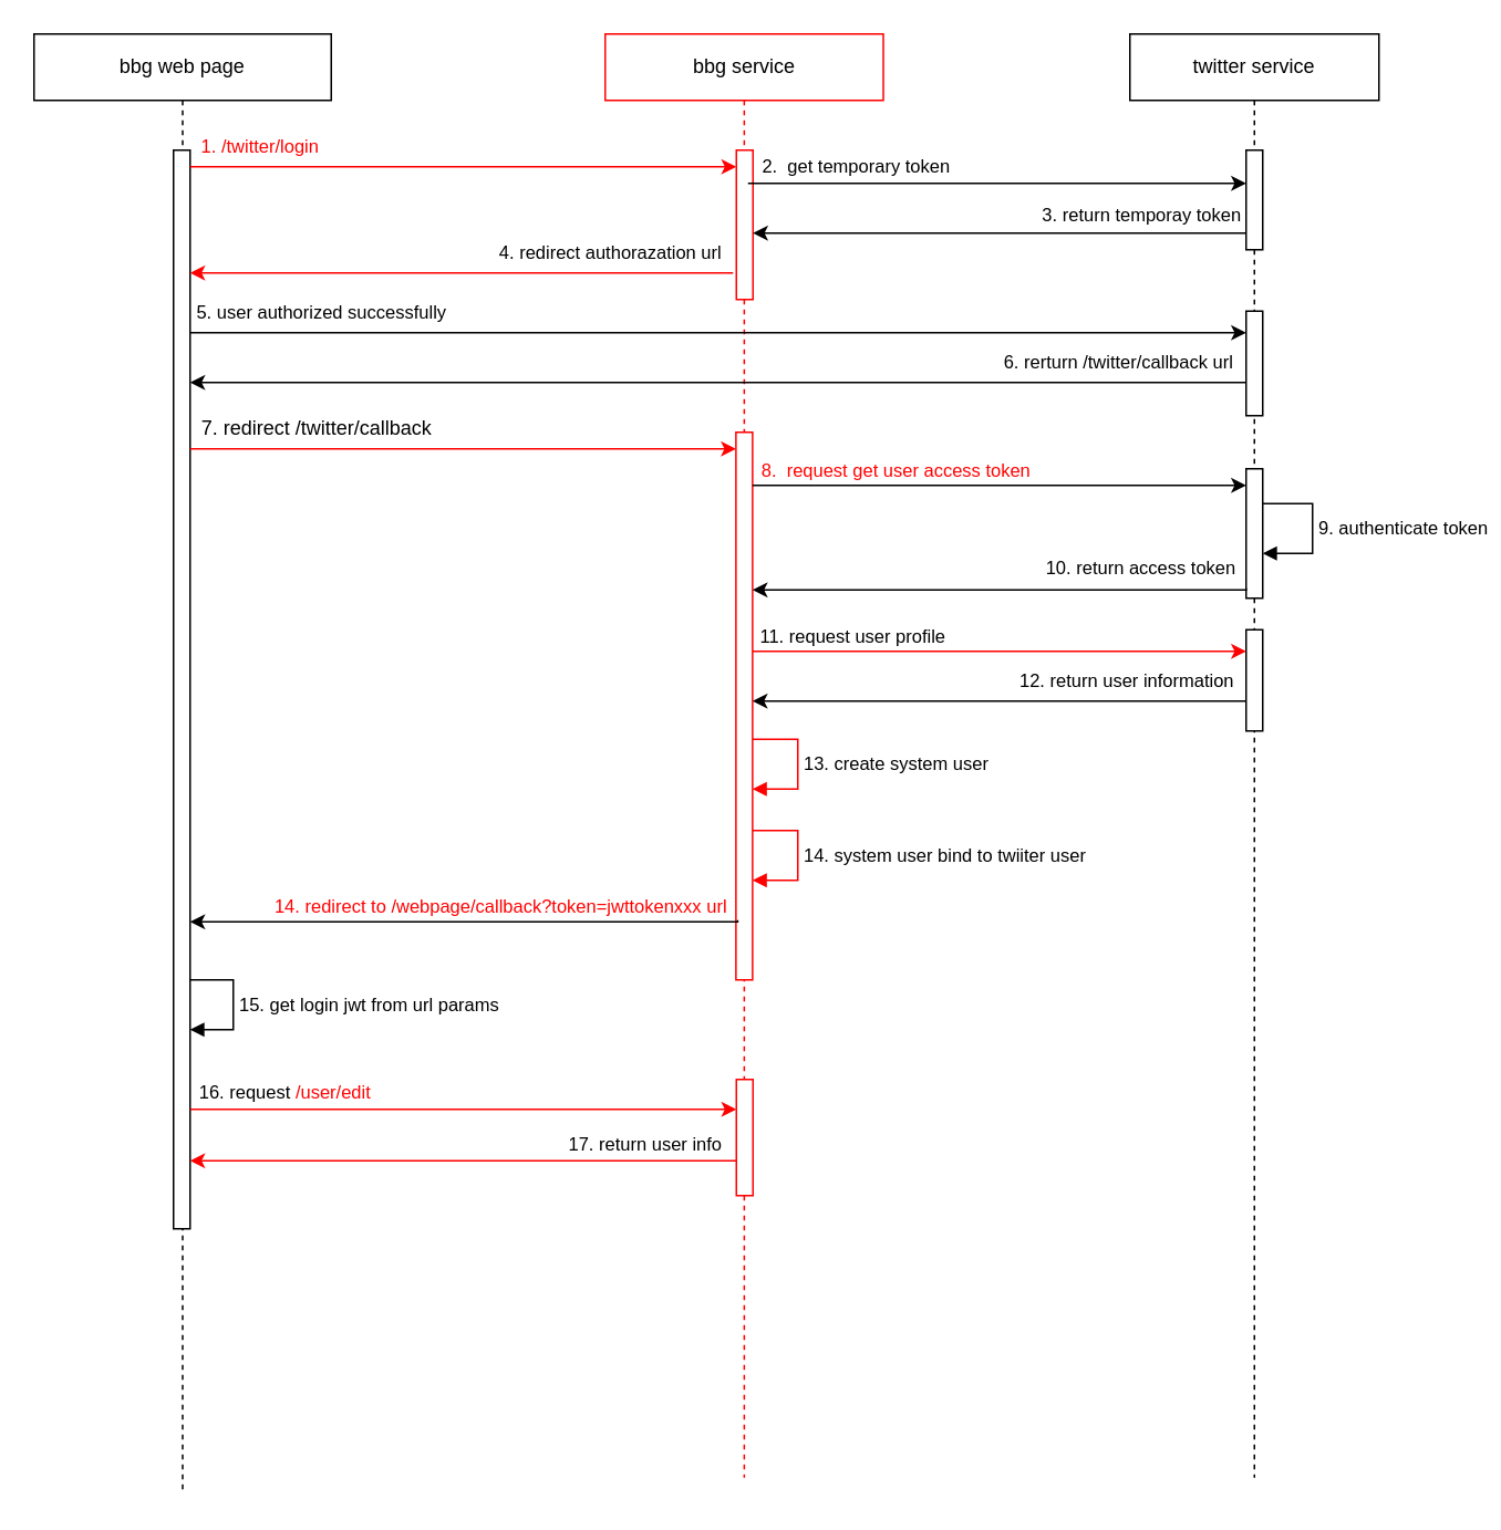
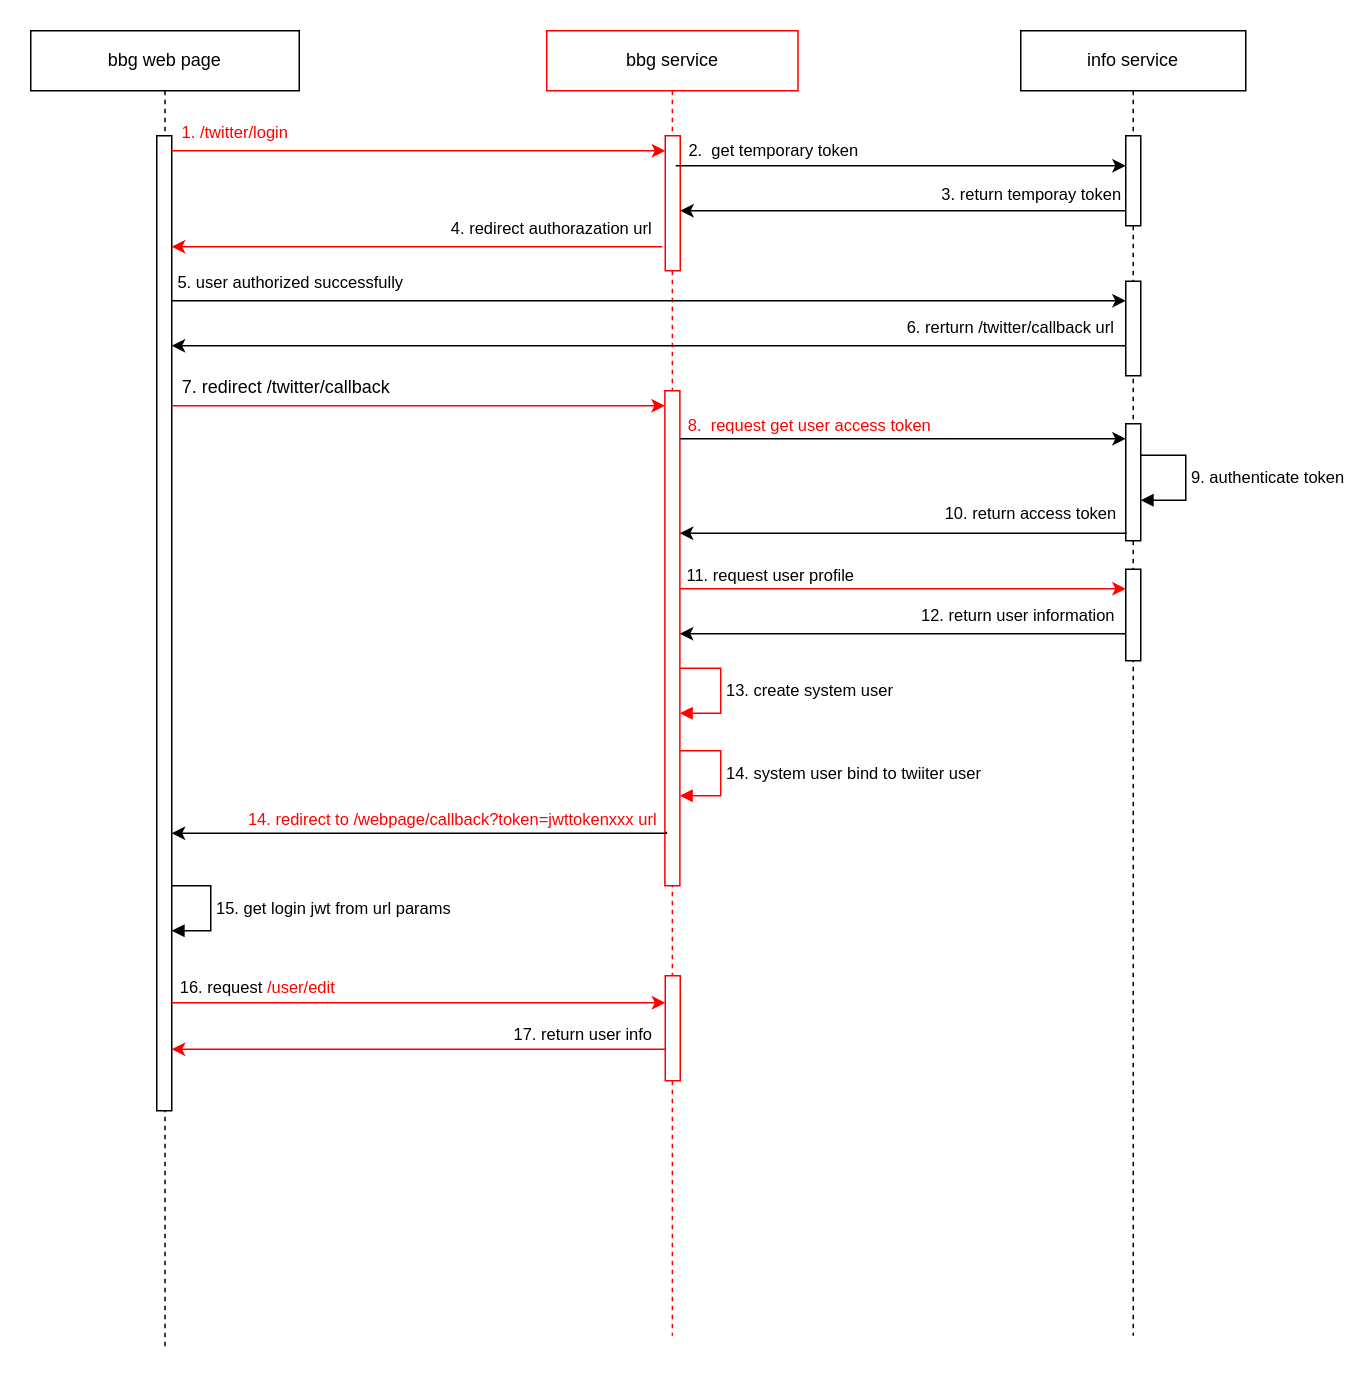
  <mxCell id="0" />
  <mxCell id="1" parent="0" />
  <mxCell id="2" value="bbg web page" style="shape=umlLifeline;perimeter=lifelinePerimeter;whiteSpace=wrap;html=1;container=1;dropTarget=0;collapsible=0;recursiveResize=0;outlineConnect=0;portConstraint=eastwest;newEdgeStyle={&quot;curved&quot;:0,&quot;rounded&quot;:0};" vertex="1" parent="1"><mxGeometry x="20" y="20" width="179" height="880" as="geometry" /></mxCell>
  <mxCell id="3" value="" style="html=1;points=[[0,0,0,0,5],[0,1,0,0,-5],[1,0,0,0,5],[1,1,0,0,-5]];perimeter=orthogonalPerimeter;outlineConnect=0;targetShapes=umlLifeline;portConstraint=eastwest;newEdgeStyle={&quot;curved&quot;:0,&quot;rounded&quot;:0};" vertex="1" parent="2"><mxGeometry x="84" y="70" width="10" height="650" as="geometry" /></mxCell>
  <mxCell id="4" value="15. get login jwt from url params" style="html=1;align=left;spacingLeft=2;endArrow=block;rounded=0;edgeStyle=orthogonalEdgeStyle;curved=0;rounded=0;" edge="1" parent="2" source="3" target="3"><mxGeometry relative="1" as="geometry"><mxPoint x="110" y="570" as="sourcePoint" /><Array as="points"><mxPoint x="120" y="570" /><mxPoint x="120" y="600" /></Array><mxPoint x="110" y="600" as="targetPoint" /><mxPoint as="offset" /></mxGeometry></mxCell>
  <mxCell id="5" value="bbg service" style="shape=umlLifeline;perimeter=lifelinePerimeter;whiteSpace=wrap;html=1;container=1;dropTarget=0;collapsible=0;recursiveResize=0;outlineConnect=0;portConstraint=eastwest;newEdgeStyle={&quot;curved&quot;:0,&quot;rounded&quot;:0};strokeColor=#FF0000;" vertex="1" parent="1"><mxGeometry x="364" y="20" width="167.5" height="870" as="geometry" /></mxCell>
  <mxCell id="6" value="" style="html=1;points=[[0,0,0,0,5],[0,1,0,0,-5],[1,0,0,0,5],[1,1,0,0,-5]];perimeter=orthogonalPerimeter;outlineConnect=0;targetShapes=umlLifeline;portConstraint=eastwest;newEdgeStyle={&quot;curved&quot;:0,&quot;rounded&quot;:0};strokeColor=#FF0000;" vertex="1" parent="5"><mxGeometry x="79" y="70" width="10" height="90" as="geometry" /></mxCell>
  <mxCell id="7" value="" style="html=1;points=[[0,0,0,0,5],[0,1,0,0,-5],[1,0,0,0,5],[1,1,0,0,-5]];perimeter=orthogonalPerimeter;outlineConnect=0;targetShapes=umlLifeline;portConstraint=eastwest;newEdgeStyle={&quot;curved&quot;:0,&quot;rounded&quot;:0};strokeColor=#FF0000;" vertex="1" parent="5"><mxGeometry x="78.75" y="240" width="10" height="330" as="geometry" /></mxCell>
  <mxCell id="8" value="13. create system user" style="html=1;align=left;spacingLeft=2;endArrow=block;rounded=0;edgeStyle=orthogonalEdgeStyle;curved=0;rounded=0;strokeColor=#FF0000;" edge="1" parent="5" source="7" target="7"><mxGeometry relative="1" as="geometry"><mxPoint x="106" y="425" as="sourcePoint" /><Array as="points"><mxPoint x="116" y="425" /><mxPoint x="116" y="455" /></Array><mxPoint x="106" y="455" as="targetPoint" /></mxGeometry></mxCell>
  <mxCell id="9" value="14. system user bind to twiiter user&amp;nbsp;" style="html=1;align=left;spacingLeft=2;endArrow=block;rounded=0;edgeStyle=orthogonalEdgeStyle;curved=0;rounded=0;strokeColor=#FF0000;" edge="1" parent="5" source="7" target="7"><mxGeometry relative="1" as="geometry"><mxPoint x="96" y="480" as="sourcePoint" /><Array as="points"><mxPoint x="116" y="480" /><mxPoint x="116" y="510" /></Array><mxPoint x="96" y="510" as="targetPoint" /></mxGeometry></mxCell>
  <mxCell id="10" value="" style="html=1;points=[[0,0,0,0,5],[0,1,0,0,-5],[1,0,0,0,5],[1,1,0,0,-5]];perimeter=orthogonalPerimeter;outlineConnect=0;targetShapes=umlLifeline;portConstraint=eastwest;newEdgeStyle={&quot;curved&quot;:0,&quot;rounded&quot;:0};strokeColor=#FF0000;" vertex="1" parent="5"><mxGeometry x="79" y="630" width="10" height="70" as="geometry" /></mxCell>
- <mxCell id="11" value="twitter service" style="shape=umlLifeline;perimeter=lifelinePerimeter;whiteSpace=wrap;html=1;container=1;dropTarget=0;collapsible=0;recursiveResize=0;outlineConnect=0;portConstraint=eastwest;newEdgeStyle={&quot;curved&quot;:0,&quot;rounded&quot;:0};" vertex="1" parent="1"><mxGeometry x="680" y="20" width="150" height="870" as="geometry" /></mxCell>
+ <mxCell id="11" value="info service" style="shape=umlLifeline;perimeter=lifelinePerimeter;whiteSpace=wrap;html=1;container=1;dropTarget=0;collapsible=0;recursiveResize=0;outlineConnect=0;portConstraint=eastwest;newEdgeStyle={&quot;curved&quot;:0,&quot;rounded&quot;:0};" vertex="1" parent="1"><mxGeometry x="680" y="20" width="150" height="870" as="geometry" /></mxCell>
  <mxCell id="12" value="" style="html=1;points=[[0,0,0,0,5],[0,1,0,0,-5],[1,0,0,0,5],[1,1,0,0,-5]];perimeter=orthogonalPerimeter;outlineConnect=0;targetShapes=umlLifeline;portConstraint=eastwest;newEdgeStyle={&quot;curved&quot;:0,&quot;rounded&quot;:0};" vertex="1" parent="11"><mxGeometry x="70" y="70" width="10" height="60" as="geometry" /></mxCell>
  <mxCell id="13" value="" style="html=1;points=[[0,0,0,0,5],[0,1,0,0,-5],[1,0,0,0,5],[1,1,0,0,-5]];perimeter=orthogonalPerimeter;outlineConnect=0;targetShapes=umlLifeline;portConstraint=eastwest;newEdgeStyle={&quot;curved&quot;:0,&quot;rounded&quot;:0};" vertex="1" parent="11"><mxGeometry x="70" y="167" width="10" height="63" as="geometry" /></mxCell>
  <mxCell id="14" value="" style="html=1;points=[[0,0,0,0,5],[0,1,0,0,-5],[1,0,0,0,5],[1,1,0,0,-5]];perimeter=orthogonalPerimeter;outlineConnect=0;targetShapes=umlLifeline;portConstraint=eastwest;newEdgeStyle={&quot;curved&quot;:0,&quot;rounded&quot;:0};" vertex="1" parent="11"><mxGeometry x="70" y="262" width="10" height="78" as="geometry" /></mxCell>
  <mxCell id="15" value="9. authenticate token&amp;nbsp;&amp;nbsp;" style="html=1;align=left;spacingLeft=2;endArrow=block;rounded=0;edgeStyle=orthogonalEdgeStyle;curved=0;rounded=0;" edge="1" parent="11"><mxGeometry relative="1" as="geometry"><mxPoint x="80" y="283" as="sourcePoint" /><Array as="points"><mxPoint x="110" y="283" /><mxPoint x="110" y="313" /></Array><mxPoint x="80" y="313" as="targetPoint" /></mxGeometry></mxCell>
  <mxCell id="16" value="" style="html=1;points=[[0,0,0,0,5],[0,1,0,0,-5],[1,0,0,0,5],[1,1,0,0,-5]];perimeter=orthogonalPerimeter;outlineConnect=0;targetShapes=umlLifeline;portConstraint=eastwest;newEdgeStyle={&quot;curved&quot;:0,&quot;rounded&quot;:0};" vertex="1" parent="11"><mxGeometry x="70" y="359" width="10" height="61" as="geometry" /></mxCell>
  <mxCell id="17" value="" style="edgeStyle=orthogonalEdgeStyle;rounded=0;orthogonalLoop=1;jettySize=auto;html=1;curved=0;strokeColor=#FF0000;" edge="1" parent="1" source="3" target="6"><mxGeometry relative="1" as="geometry"><Array as="points"><mxPoint x="160" y="100" /><mxPoint x="160" y="100" /></Array></mxGeometry></mxCell>
  <mxCell id="18" value="&lt;font color=&quot;#ff0000&quot;&gt;1. /twitter/login&lt;/font&gt;" style="edgeLabel;html=1;align=center;verticalAlign=middle;resizable=0;points=[];" vertex="1" connectable="0" parent="17"><mxGeometry x="-0.797" y="2" relative="1" as="geometry"><mxPoint x="8" y="-11" as="offset" /></mxGeometry></mxCell>
  <mxCell id="19" value="" style="edgeStyle=orthogonalEdgeStyle;rounded=0;orthogonalLoop=1;jettySize=auto;html=1;curved=0;" edge="1" parent="1"><mxGeometry relative="1" as="geometry"><mxPoint x="511" y="110" as="sourcePoint" /><mxPoint x="750" y="110" as="targetPoint" /><Array as="points"><mxPoint x="450" y="110" /><mxPoint x="450" y="110" /></Array></mxGeometry></mxCell>
  <mxCell id="20" value="2.&amp;nbsp; get temporary token" style="edgeLabel;html=1;align=center;verticalAlign=middle;resizable=0;points=[];" vertex="1" connectable="0" parent="19"><mxGeometry x="-0.874" y="3" relative="1" as="geometry"><mxPoint x="26" y="-14" as="offset" /></mxGeometry></mxCell>
  <mxCell id="21" style="edgeStyle=orthogonalEdgeStyle;rounded=0;orthogonalLoop=1;jettySize=auto;html=1;curved=0;strokeColor=#FF0000;" edge="1" parent="1"><mxGeometry relative="1" as="geometry"><mxPoint x="441" y="164" as="sourcePoint" /><mxPoint x="114" y="164" as="targetPoint" /><Array as="points"><mxPoint x="280" y="164" /><mxPoint x="280" y="164" /></Array></mxGeometry></mxCell>
  <mxCell id="22" value="4. redirect authorazation url" style="edgeLabel;html=1;align=center;verticalAlign=middle;resizable=0;points=[];" vertex="1" connectable="0" parent="21"><mxGeometry x="0.718" y="-3" relative="1" as="geometry"><mxPoint x="206" y="-10" as="offset" /></mxGeometry></mxCell>
  <mxCell id="23" value="" style="edgeStyle=orthogonalEdgeStyle;rounded=0;orthogonalLoop=1;jettySize=auto;html=1;curved=0;" edge="1" parent="1" source="3" target="13"><mxGeometry relative="1" as="geometry"><Array as="points"><mxPoint x="390" y="200" /><mxPoint x="390" y="200" /></Array></mxGeometry></mxCell>
  <mxCell id="24" value="5. user authorized successfully" style="edgeLabel;html=1;align=center;verticalAlign=middle;resizable=0;points=[];" vertex="1" connectable="0" parent="23"><mxGeometry x="-0.895" relative="1" as="geometry"><mxPoint x="45" y="-13" as="offset" /></mxGeometry></mxCell>
  <mxCell id="25" style="edgeStyle=orthogonalEdgeStyle;rounded=0;orthogonalLoop=1;jettySize=auto;html=1;curved=0;" edge="1" parent="1" source="13" target="3"><mxGeometry relative="1" as="geometry"><Array as="points"><mxPoint x="580" y="230" /><mxPoint x="580" y="230" /></Array></mxGeometry></mxCell>
  <mxCell id="26" value="6. rerturn /twitter/callback url" style="edgeLabel;html=1;align=center;verticalAlign=middle;resizable=0;points=[];" vertex="1" connectable="0" parent="25"><mxGeometry x="0.889" y="-4" relative="1" as="geometry"><mxPoint x="523" y="-9" as="offset" /></mxGeometry></mxCell>
  <mxCell id="27" value="" style="edgeStyle=orthogonalEdgeStyle;rounded=0;orthogonalLoop=1;jettySize=auto;html=1;curved=0;strokeColor=#FF0000;" edge="1" parent="1" source="3" target="7"><mxGeometry relative="1" as="geometry"><mxPoint x="140" y="270" as="sourcePoint" /><mxPoint x="468.75" y="270" as="targetPoint" /><Array as="points"><mxPoint x="370" y="270" /><mxPoint x="370" y="270" /></Array></mxGeometry></mxCell>
  <mxCell id="28" value="7. redirect /twitter/callback" style="text;html=1;align=center;verticalAlign=middle;resizable=0;points=[];autosize=1;strokeColor=none;fillColor=none;" vertex="1" parent="1"><mxGeometry x="110" y="243" width="160" height="30" as="geometry" /></mxCell>
  <mxCell id="29" style="edgeStyle=orthogonalEdgeStyle;rounded=0;orthogonalLoop=1;jettySize=auto;html=1;curved=0;" edge="1" parent="1"><mxGeometry relative="1" as="geometry"><mxPoint x="452.75" y="292" as="sourcePoint" /><mxPoint x="750" y="292" as="targetPoint" /><Array as="points"><mxPoint x="560" y="292" /><mxPoint x="560" y="292" /></Array></mxGeometry></mxCell>
  <mxCell id="30" value="8.&amp;nbsp; request get user access token" style="edgeLabel;html=1;align=center;verticalAlign=middle;resizable=0;points=[];fontColor=#FF0000;" vertex="1" connectable="0" parent="29"><mxGeometry x="-0.81" y="2" relative="1" as="geometry"><mxPoint x="58" y="-8" as="offset" /></mxGeometry></mxCell>
  <mxCell id="31" style="edgeStyle=orthogonalEdgeStyle;rounded=0;orthogonalLoop=1;jettySize=auto;html=1;curved=0;" edge="1" parent="1" target="7"><mxGeometry relative="1" as="geometry"><mxPoint x="750" y="354" as="sourcePoint" /><mxPoint x="447.25" y="354" as="targetPoint" /><Array as="points"><mxPoint x="750" y="355" /></Array></mxGeometry></mxCell>
  <mxCell id="32" value="10. return access token&amp;nbsp;" style="edgeLabel;html=1;align=center;verticalAlign=middle;resizable=0;points=[];" vertex="1" connectable="0" parent="31"><mxGeometry x="0.765" y="-2" relative="1" as="geometry"><mxPoint x="199" y="-12" as="offset" /></mxGeometry></mxCell>
  <mxCell id="33" value="" style="edgeStyle=orthogonalEdgeStyle;rounded=0;orthogonalLoop=1;jettySize=auto;html=1;curved=0;strokeColor=#FF0000;" edge="1" parent="1"><mxGeometry relative="1" as="geometry"><mxPoint x="452.75" y="392" as="sourcePoint" /><mxPoint x="750" y="392" as="targetPoint" /><Array as="points"><mxPoint x="630" y="392" /><mxPoint x="630" y="392" /></Array></mxGeometry></mxCell>
  <mxCell id="34" value="11. request user profile" style="edgeLabel;html=1;align=center;verticalAlign=middle;resizable=0;points=[];" vertex="1" connectable="0" parent="33"><mxGeometry x="-0.825" relative="1" as="geometry"><mxPoint x="34" y="-10" as="offset" /></mxGeometry></mxCell>
  <mxCell id="35" style="edgeStyle=orthogonalEdgeStyle;rounded=0;orthogonalLoop=1;jettySize=auto;html=1;curved=0;" edge="1" parent="1" source="12" target="6"><mxGeometry relative="1" as="geometry"><Array as="points"><mxPoint x="680" y="140" /><mxPoint x="680" y="140" /></Array></mxGeometry></mxCell>
  <mxCell id="36" value="3. return temporay token" style="edgeLabel;html=1;align=center;verticalAlign=middle;resizable=0;points=[];" vertex="1" connectable="0" parent="35"><mxGeometry x="0.756" y="-4" relative="1" as="geometry"><mxPoint x="197" y="-8" as="offset" /></mxGeometry></mxCell>
  <mxCell id="37" style="edgeStyle=orthogonalEdgeStyle;rounded=0;orthogonalLoop=1;jettySize=auto;html=1;curved=0;" edge="1" parent="1"><mxGeometry relative="1" as="geometry"><mxPoint x="750" y="422" as="sourcePoint" /><mxPoint x="452.75" y="422" as="targetPoint" /><Array as="points"><mxPoint x="640" y="422" /><mxPoint x="640" y="422" /></Array></mxGeometry></mxCell>
  <mxCell id="38" value="12. return user information" style="edgeLabel;html=1;align=center;verticalAlign=middle;resizable=0;points=[];" vertex="1" connectable="0" parent="37"><mxGeometry x="0.827" y="-1" relative="1" as="geometry"><mxPoint x="199" y="-12" as="offset" /></mxGeometry></mxCell>
  <mxCell id="39" style="edgeStyle=orthogonalEdgeStyle;rounded=0;orthogonalLoop=1;jettySize=auto;html=1;curved=0;" edge="1" parent="1"><mxGeometry relative="1" as="geometry"><mxPoint x="443.8" y="554" as="sourcePoint" /><mxPoint x="114" y="555" as="targetPoint" /><Array as="points"><mxPoint x="444" y="555" /></Array></mxGeometry></mxCell>
  <mxCell id="40" value="14. redirect to /webpage/callback?token=jwttokenxxx url" style="edgeLabel;html=1;align=center;verticalAlign=middle;resizable=0;points=[];fontColor=#FF0000;" vertex="1" connectable="0" parent="39"><mxGeometry x="0.809" y="-1" relative="1" as="geometry"><mxPoint x="155" y="-9" as="offset" /></mxGeometry></mxCell>
  <mxCell id="41" style="edgeStyle=orthogonalEdgeStyle;rounded=0;orthogonalLoop=1;jettySize=auto;html=1;curved=0;strokeColor=#FF0000;" edge="1" parent="1"><mxGeometry relative="1" as="geometry"><mxPoint x="114" y="668" as="sourcePoint" /><mxPoint x="443" y="668" as="targetPoint" /><Array as="points"><mxPoint x="210" y="668" /><mxPoint x="210" y="668" /></Array></mxGeometry></mxCell>
  <mxCell id="42" value="16. request &lt;font color=&quot;#ff0000&quot;&gt;/user/edit&lt;/font&gt;" style="edgeLabel;html=1;align=center;verticalAlign=middle;resizable=0;points=[];" vertex="1" connectable="0" parent="41"><mxGeometry x="-0.878" y="2" relative="1" as="geometry"><mxPoint x="36" y="-9" as="offset" /></mxGeometry></mxCell>
  <mxCell id="43" style="edgeStyle=orthogonalEdgeStyle;rounded=0;orthogonalLoop=1;jettySize=auto;html=1;curved=0;strokeColor=#FF0000;" edge="1" parent="1"><mxGeometry relative="1" as="geometry"><mxPoint x="443" y="699" as="sourcePoint" /><mxPoint x="114" y="699" as="targetPoint" /><Array as="points"><mxPoint x="360" y="699" /><mxPoint x="360" y="699" /></Array></mxGeometry></mxCell>
  <mxCell id="44" value="17. return user info" style="edgeLabel;html=1;align=center;verticalAlign=middle;resizable=0;points=[];" vertex="1" connectable="0" parent="43"><mxGeometry x="0.301" y="-3" relative="1" as="geometry"><mxPoint x="158" y="-8" as="offset" /></mxGeometry></mxCell>
